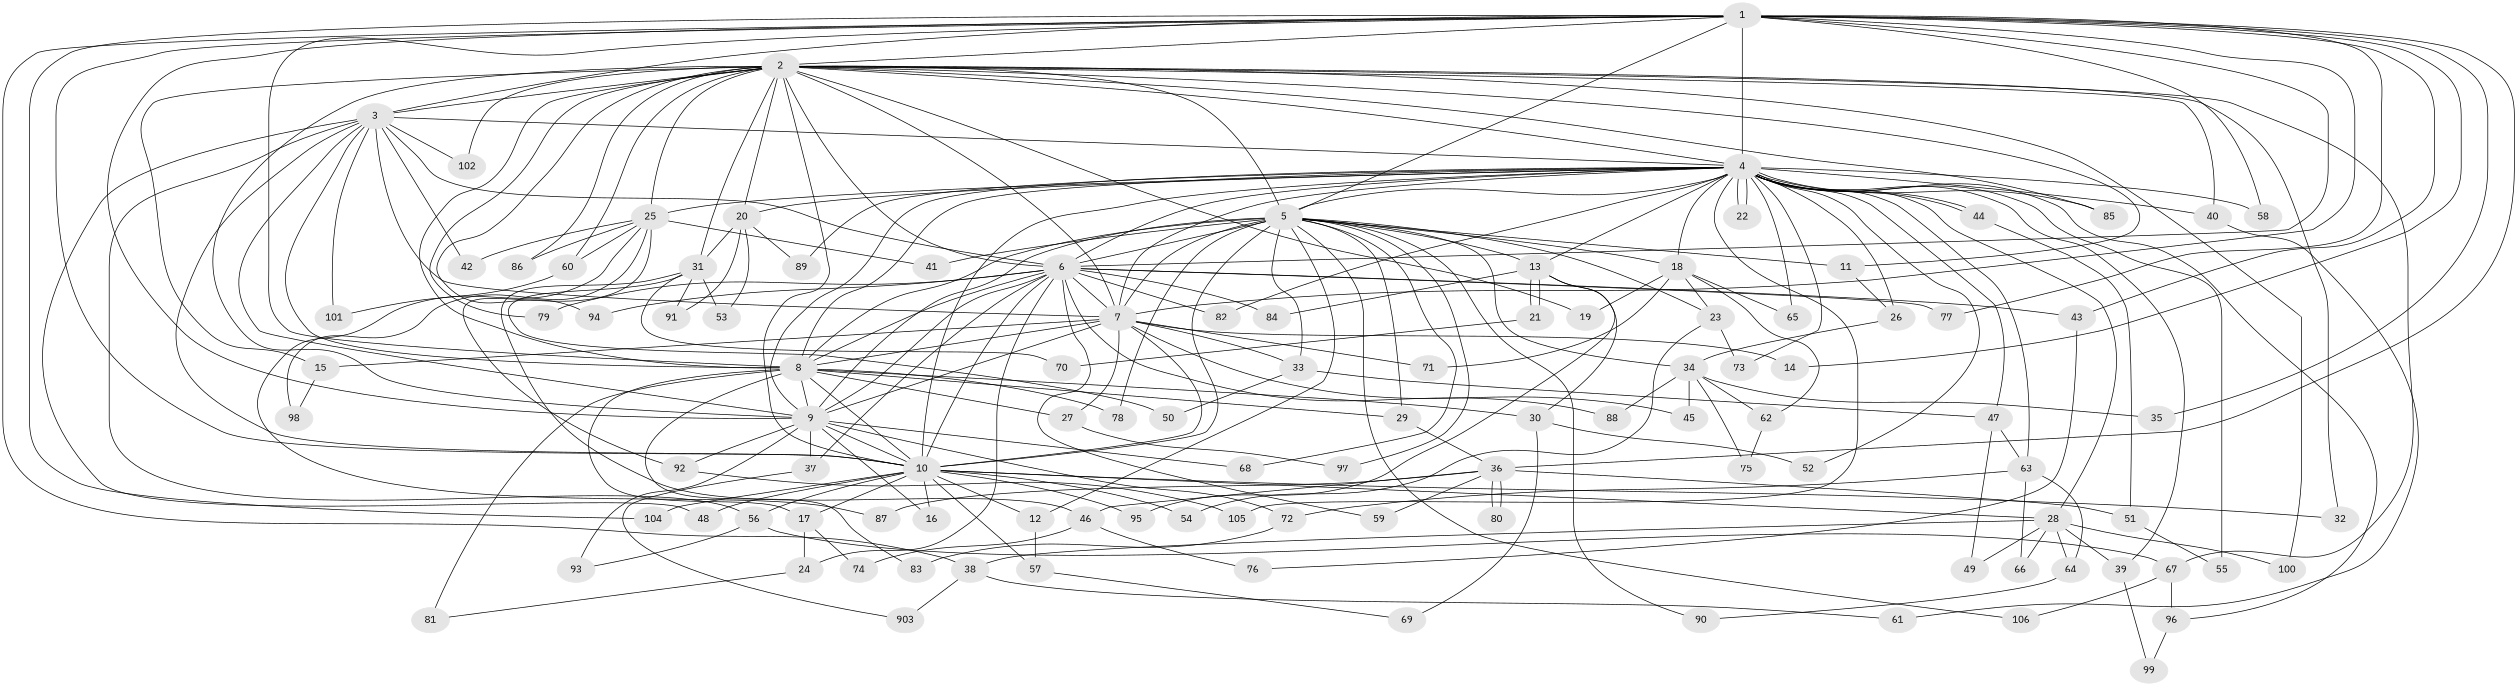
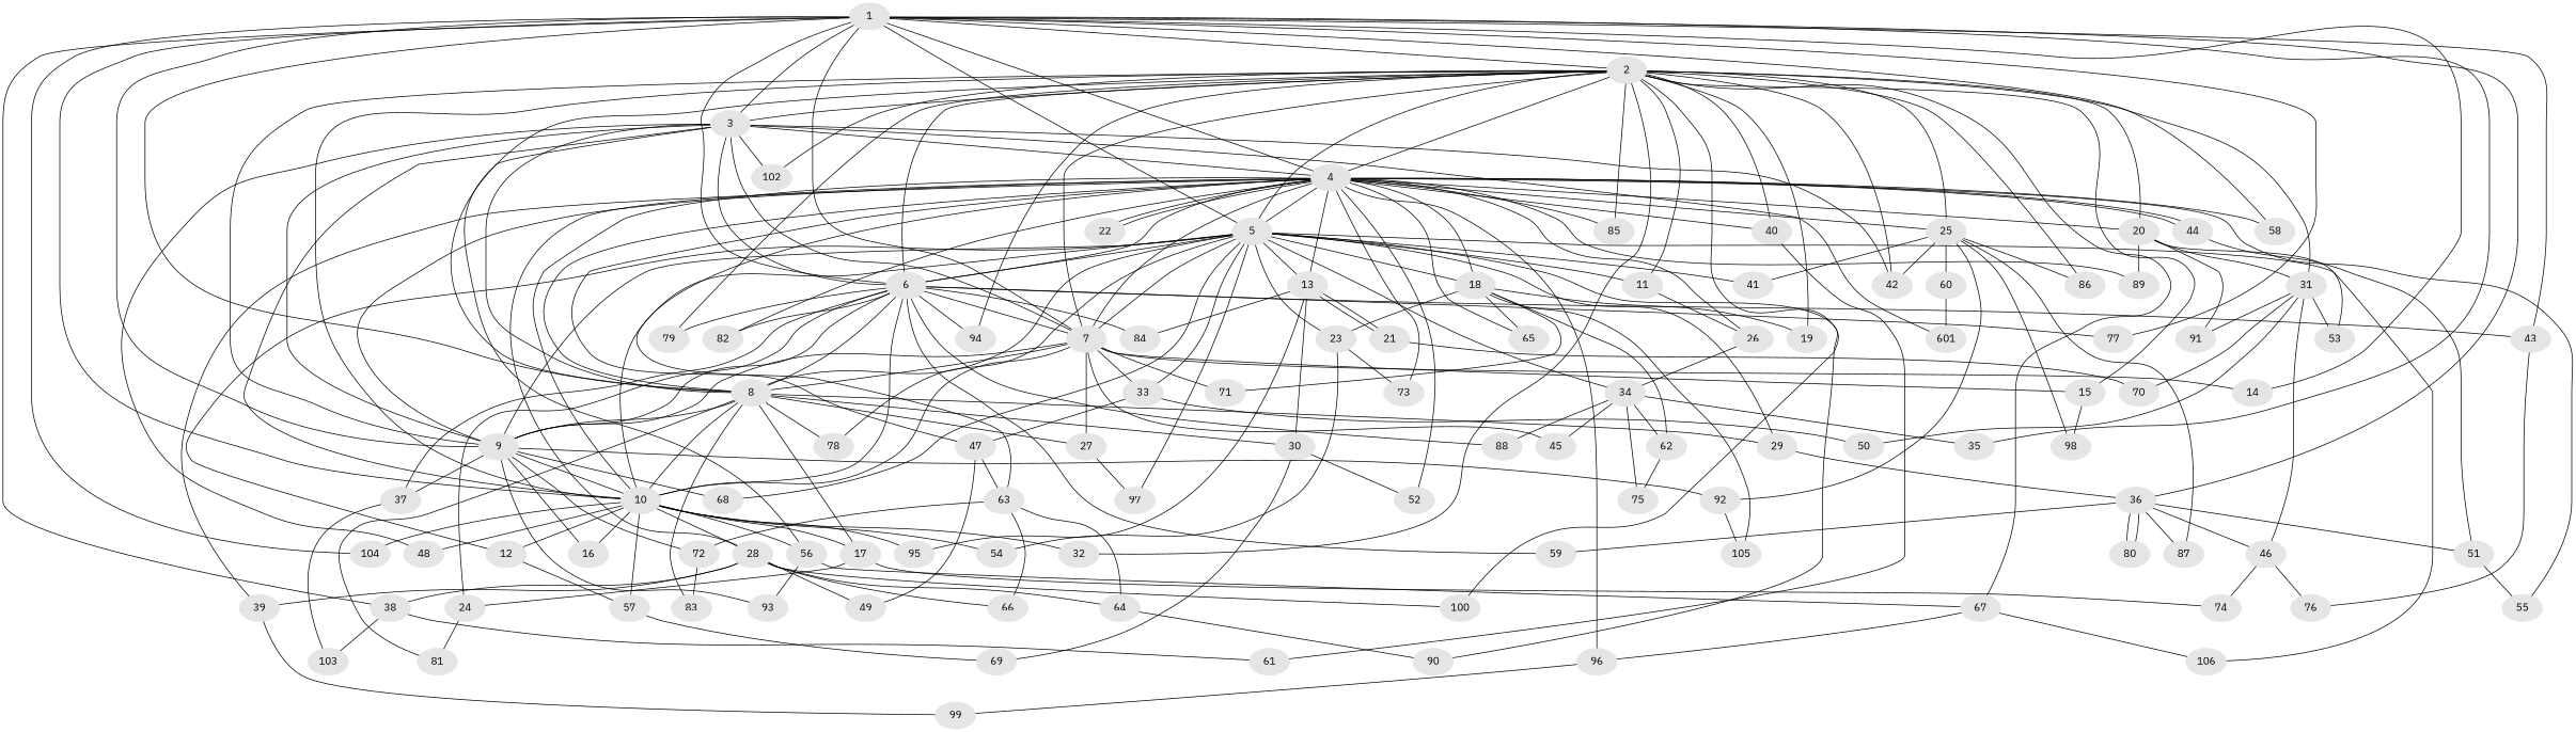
  graph {
    fontname="IBM Plex Sans"
    node [color=gray90 fontname="IBM Plex Sans" style=filled]
    edge [fontname="IBM Plex Sans"]
    1
    2
    3
    4
    5
    6
    7
    8
    9
    10
    14
    35
    36
    38
    43
    58
    77
    104
    11
    15
    19
    20
    25
    31
    32
    40
    60
    67
    79
    85
    86
    94
    100
    102
    42
    48
    56
-   101
+   101 [label=601]
    13
    18
    22
    26
    28
    39
    44
    47
    52
    55
    63
    65
    73
    82
    89
    96
    105
    12
    23
    29
    33
    34
    41
    68
    78
    90
    97
    106
    24
    37
    59
    84
    88
    27
    45
    71
    17
    30
    81
    83
    16
    72
    92
    93
    54
    57
    95
    87
    46
    51
    80
-   103 [label=903]
+   103
    61
    76
    98
    53
    91
    70
    50
    21
    62
    49
    64
    66
    99
    75
    74
    69
    1 -- 2
    1 -- 3
    1 -- 4
    1 -- 5
    1 -- 6
    1 -- 7
    1 -- 8
    1 -- 9
    1 -- 10
    1 -- 14
    1 -- 35
    1 -- 36
    1 -- 38
    1 -- 43
    1 -- 58
    1 -- 77
    1 -- 104
    2 -- 3
    2 -- 4
    2 -- 5
    2 -- 6
    2 -- 7
    2 -- 8
    2 -- 9
    2 -- 10
    2 -- 11
    2 -- 15
    2 -- 19
    2 -- 20
    2 -- 25
    2 -- 31
    2 -- 32
    2 -- 40
-   2 -- 60
+   2 -- 42
    2 -- 67
    2 -- 79
    2 -- 85
    2 -- 86
    2 -- 94
    2 -- 100
    2 -- 102
    3 -- 4
    3 -- 6
    3 -- 7
    3 -- 8
    3 -- 9
    3 -- 10
    3 -- 102
    3 -- 42
    3 -- 48
    3 -- 56
    3 -- 101
    4 -- 5
    4 -- 6
    4 -- 7
    4 -- 8
    4 -- 9
    4 -- 10
    4 -- 58
    4 -- 20
    4 -- 25
    4 -- 40
    4 -- 85
    4 -- 13
    4 -- 18
    4 -- 22
    4 -- 22
    4 -- 26
    4 -- 28
    4 -- 39
    4 -- 44
    4 -- 44
    4 -- 47
    4 -- 52
    4 -- 55
    4 -- 63
    4 -- 65
    4 -- 73
    4 -- 82
    4 -- 89
    4 -- 96
-   4 -- 105
+   18 -- 105
    5 -- 6
    5 -- 7
    5 -- 8
    5 -- 9
    5 -- 10
    5 -- 11
    5 -- 13
    5 -- 18
    5 -- 12
    5 -- 23
    5 -- 29
    5 -- 33
    5 -- 34
    5 -- 41
    5 -- 68
    5 -- 78
    5 -- 90
    5 -- 97
    5 -- 106
    6 -- 7
    6 -- 8
    6 -- 9
    6 -- 10
    6 -- 43
    6 -- 77
    6 -- 79
    6 -- 94
    6 -- 82
    6 -- 24
    6 -- 37
    6 -- 59
    6 -- 84
    6 -- 88
    7 -- 8
    7 -- 9
    7 -- 10
    7 -- 14
    7 -- 15
    7 -- 33
    7 -- 27
    7 -- 45
    7 -- 71
    8 -- 9
    8 -- 10
    8 -- 29
    8 -- 78
    8 -- 27
    8 -- 17
    8 -- 30
    8 -- 81
    8 -- 83
    9 -- 10
    9 -- 68
    9 -- 37
    9 -- 16
    9 -- 72
    9 -- 92
    9 -- 93
    10 -- 104
    10 -- 32
    10 -- 48
    10 -- 56
    10 -- 28
    10 -- 12
    10 -- 17
    10 -- 16
    10 -- 54
    10 -- 57
    10 -- 95
    36 -- 59
    36 -- 87
    36 -- 46
    36 -- 51
    36 -- 80
    36 -- 80
    38 -- 103
    38 -- 61
    43 -- 76
    11 -- 26
    15 -- 98
    20 -- 31
    20 -- 89
    20 -- 53
    20 -- 91
    25 -- 60
    25 -- 86
    25 -- 42
    25 -- 41
    25 -- 92
    25 -- 87
    25 -- 98
    31 -- 46
    31 -- 53
    31 -- 91
    31 -- 70
    31 -- 50
    40 -- 61
    60 -- 101
    67 -- 96
    67 -- 106
    56 -- 67
    56 -- 93
    13 -- 84
    13 -- 30
    13 -- 95
    13 -- 21
    13 -- 21
    18 -- 19
    18 -- 65
    18 -- 23
    18 -- 71
    18 -- 62
    26 -- 34
    28 -- 38
    28 -- 100
    28 -- 39
    28 -- 49
    28 -- 64
    28 -- 66
    39 -- 99
    44 -- 51
    47 -- 63
    47 -- 49
    63 -- 72
    63 -- 64
    63 -- 66
    96 -- 99
    12 -- 57
    23 -- 73
    23 -- 54
    29 -- 36
    33 -- 47
    33 -- 50
    34 -- 35
    34 -- 88
    34 -- 45
    34 -- 62
    34 -- 75
    24 -- 81
    37 -- 103
    27 -- 97
    17 -- 24
    17 -- 74
    30 -- 52
    30 -- 69
    72 -- 83
    92 -- 105
    57 -- 69
    46 -- 76
    46 -- 74
    51 -- 55
    21 -- 70
    62 -- 75
    64 -- 90
  }
